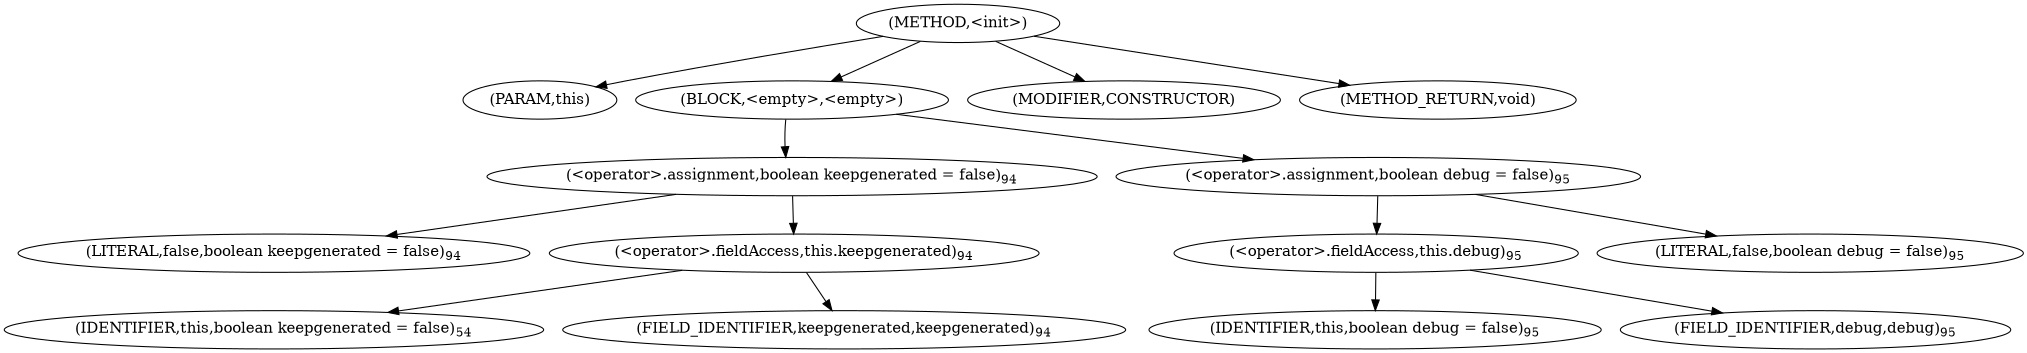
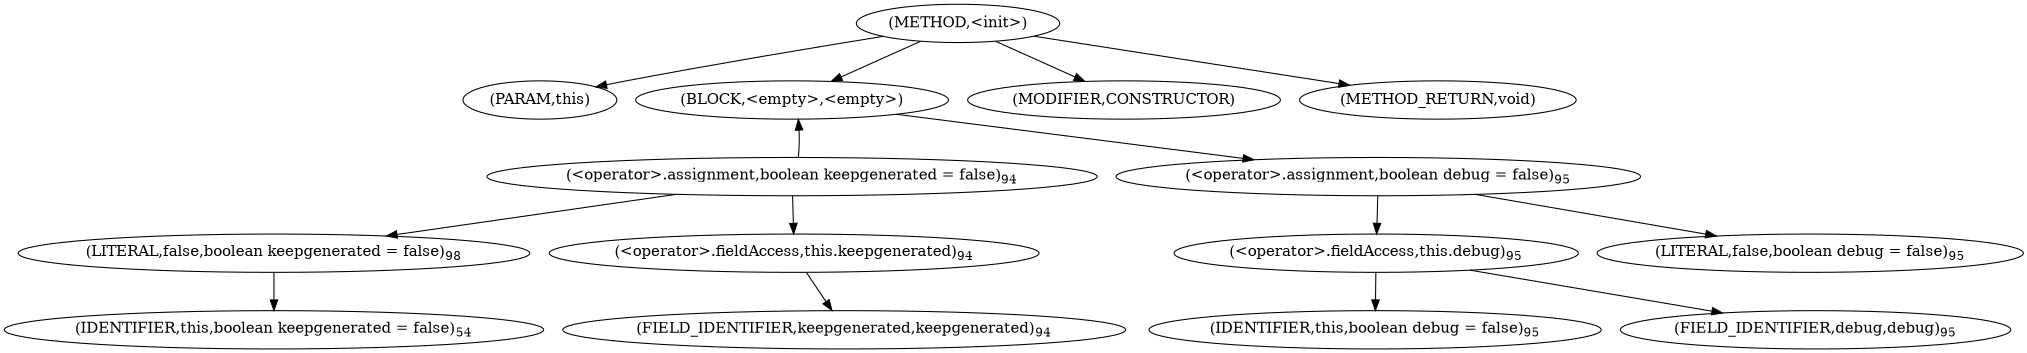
  digraph {
    n1 [label=<(METHOD,&lt;init&gt;)>]
    n2 [label=<(PARAM,this)>]
    n3 [label=<(BLOCK,&lt;empty&gt;,&lt;empty&gt;)>]
    n4 [label=<(MODIFIER,CONSTRUCTOR)>]
    n5 [label=<(METHOD_RETURN,void)>]
    n6 [label=<(&lt;operator&gt;.assignment,boolean keepgenerated = false)<SUB>94</SUB>>]
    n7 [label=<(&lt;operator&gt;.assignment,boolean debug = false)<SUB>95</SUB>>]
    n8 [label=<(&lt;operator&gt;.fieldAccess,this.keepgenerated)<SUB>94</SUB>>]
-   n9 [label=<(LITERAL,false,boolean keepgenerated = false)<SUB>94</SUB>>]
+   n9 [label=<(LITERAL,false,boolean keepgenerated = false)<SUB>98</SUB>>]
    n10 [label=<(&lt;operator&gt;.fieldAccess,this.debug)<SUB>95</SUB>>]
    n11 [label=<(LITERAL,false,boolean debug = false)<SUB>95</SUB>>]
    n12 [label=<(IDENTIFIER,this,boolean keepgenerated = false)<SUB>54</SUB>>]
    n13 [label=<(FIELD_IDENTIFIER,keepgenerated,keepgenerated)<SUB>94</SUB>>]
    n14 [label=<(IDENTIFIER,this,boolean debug = false)<SUB>95</SUB>>]
    n15 [label=<(FIELD_IDENTIFIER,debug,debug)<SUB>95</SUB>>]
    n1 -> n2
    n1 -> n3
    n1 -> n4
    n1 -> n5
-   n3 -> n6
+   n6 -> n3
    n3 -> n7
    n6 -> n8
    n6 -> n9
    n7 -> n10
    n7 -> n11
-   n8 -> n12
+   n9 -> n12
    n8 -> n13
    n10 -> n14
    n10 -> n15
  }
